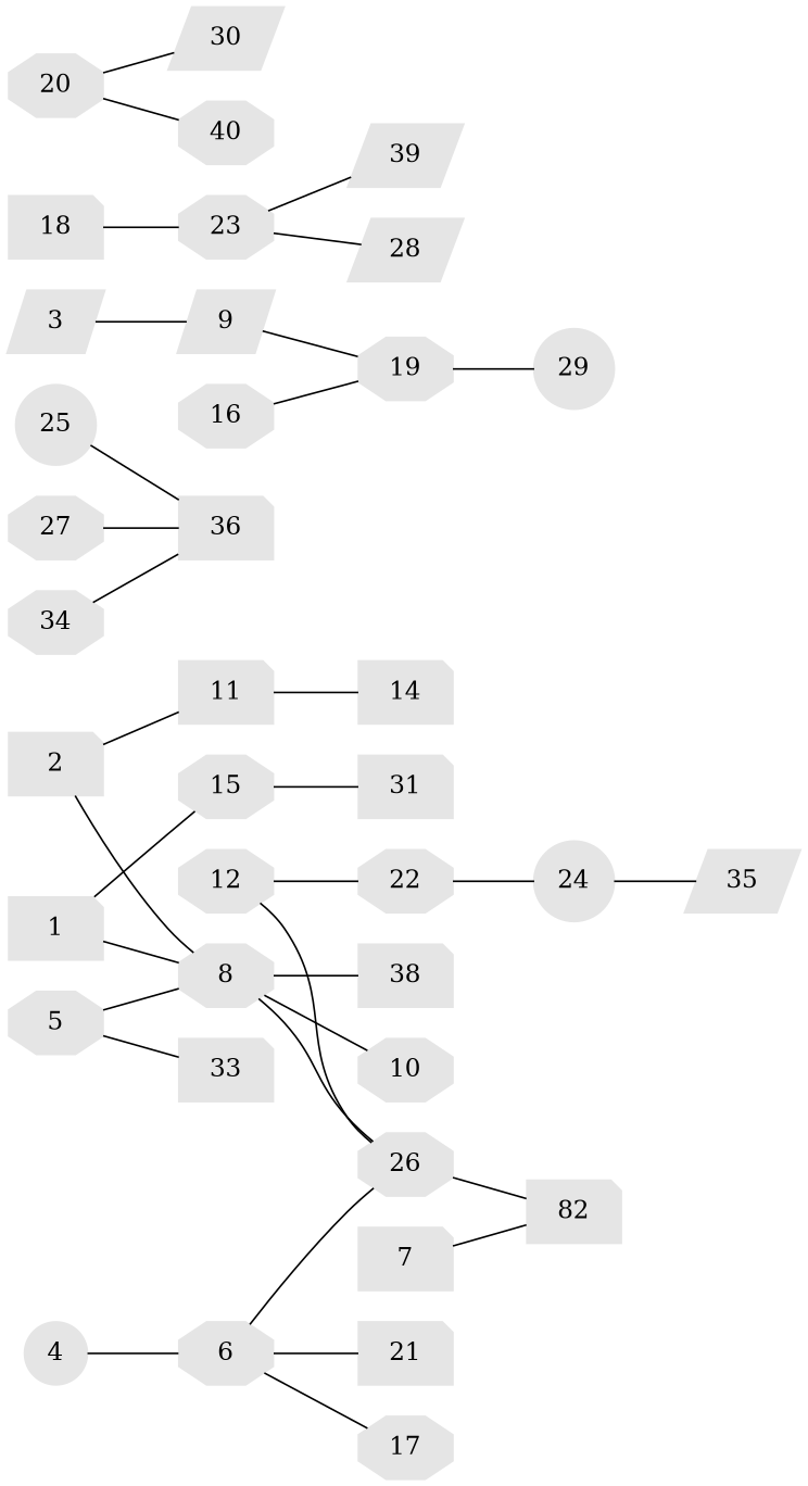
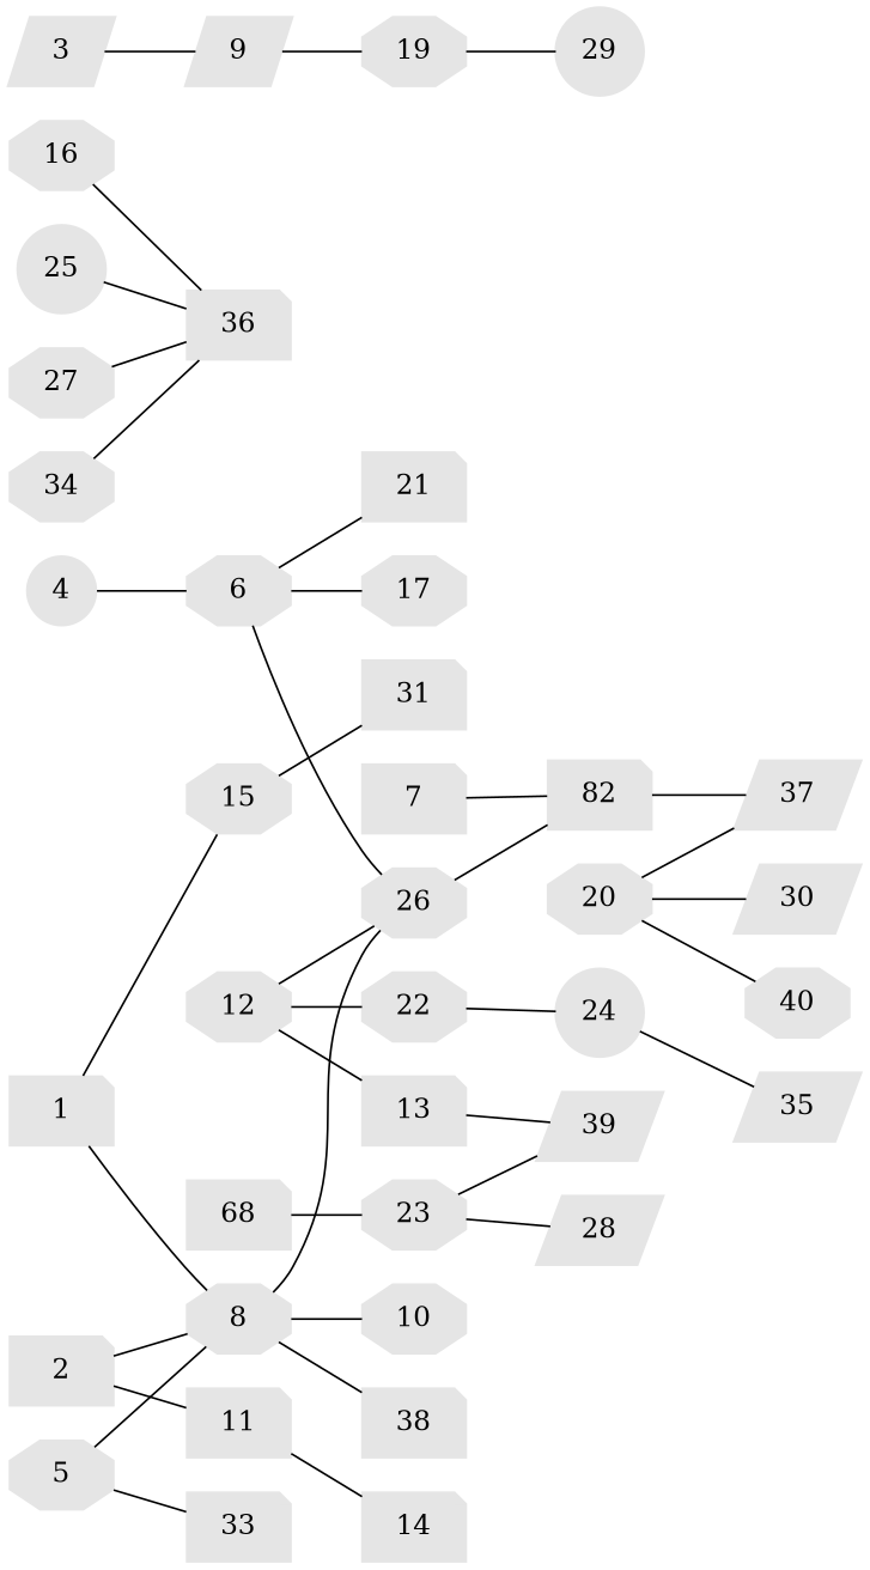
  graph {
    rankdir=LR
    node [color=gray90 shape=octagon style=filled]
    edge [weight=1.0]
    1 [shape=note]
    8
    15
    26
    10
    38 [shape=note]
    31 [shape=note]
    2 [shape=note]
    11 [shape=note]
    14 [shape=note]
    36 [shape=note]
    3 [shape=parallelogram]
    9 [shape=parallelogram]
    19
    12
+   13 [shape=note]
    22
    4 [shape=circle]
    6
    17
    21 [shape=note]
    5
    33 [shape=note]
    n24 [label=82 shape=note]
    7 [shape=note]
+   37 [shape=parallelogram]
    29 [shape=circle]
    39 [shape=parallelogram]
    24 [shape=circle]
    16
-   18 [shape=note]
+   18 [shape=note label=68]
    23
    28 [shape=parallelogram]
    30 [shape=parallelogram]
    20
    40
    35 [shape=parallelogram]
    25 [shape=circle]
    27
    34
    1 -- 8
    1 -- 15
    8 -- 26
    8 -- 10
    8 -- 38
    15 -- 31
    26 -- n24
    2 -- 8
    2 -- 11
    11 -- 14
    3 -- 9
    9 -- 19
    19 -- 29
    12 -- 26
+   12 -- 13
    12 -- 22
+   13 -- 39
    22 -- 24
    4 -- 6
    6 -- 26
    6 -- 17
    6 -- 21
    5 -- 8
    5 -- 33
+   n24 -- 37
    7 -- n24
    24 -- 35
-   16 -- 19
+   16 -- 36
    18 -- 23
    23 -- 39
    23 -- 28
+   20 -- 37
    20 -- 30
    20 -- 40
    25 -- 36
    27 -- 36
    34 -- 36
  }
